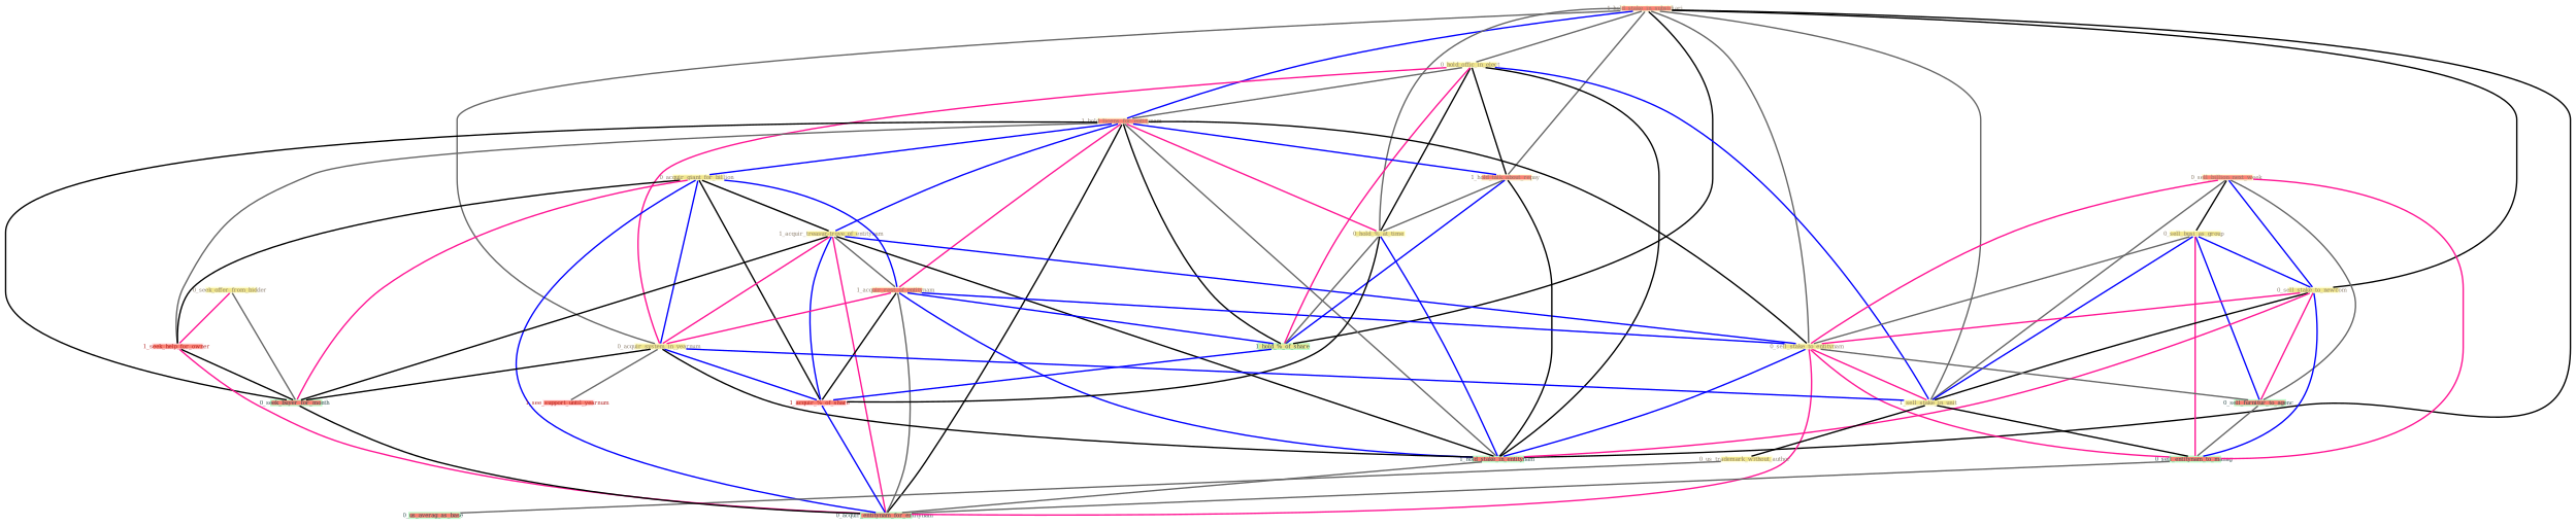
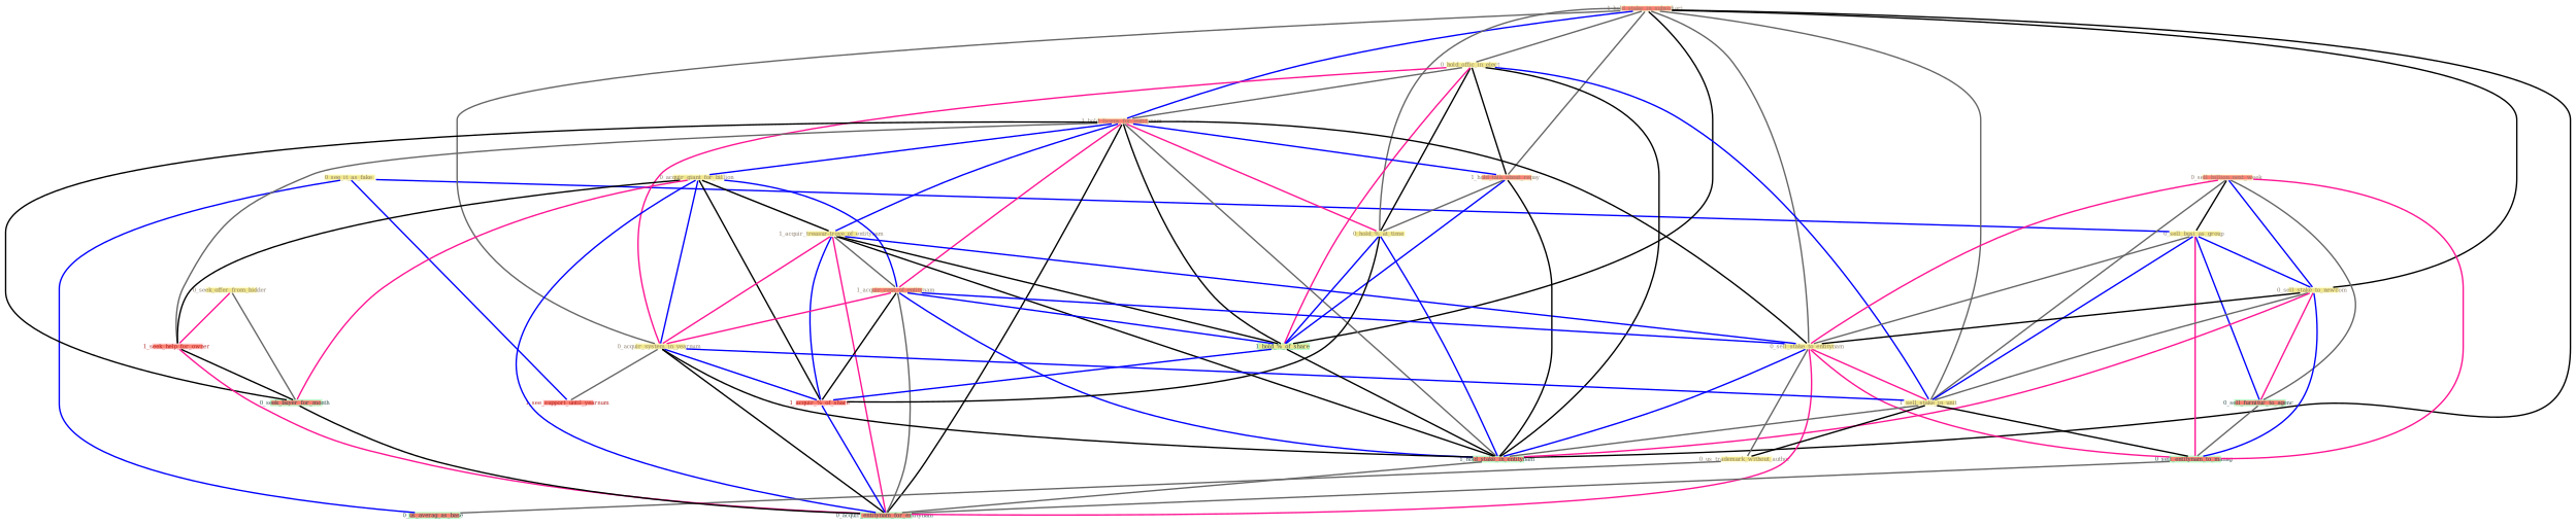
  graph {
    node [color="#ffffe0" fillcolor=salmon fixedsize=true fontcolor="#8b7d6b" fontsize=4 shape=polygon style=filled]
    edge [color=blue w=1]
+   "0_see_it_as_fake " [fillcolor=khaki height=.06 width=.5]
    "0_seek_offer_from_bidder " [fillcolor=khaki height=.06 width=.5]
    "1_hold_stake_in_subsidiari " [height=.06 width=.5]
    "0_hold_offic_in_elect " [fillcolor=khaki height=.06 width=.5]
    "0_sell_billion_next_week " [height=.06 width=.5]
    "1_hold_licens_for_entitynam " [height=.06 width=.5]
    "0_sell_busi_as_group " [fillcolor=khaki height=.06 width=.5]
    "0_sell_stake_to_newcom " [fillcolor=khaki height=.06 width=.5]
    "0_acquir_giant_for_billion " [fillcolor=khaki height=.06 width=.5]
    "1_acquir_treasur-trove_of_entitynam " [fillcolor=khaki height=.06 width=.5]
    "1_hold_talk_about_repay " [height=.06 width=.5]
    "1_acquir_rest_of_entitynam " [height=.06 width=.5]
    "0_sell_stake_to_entitynam " [fillcolor=khaki height=.06 width=.5]
    "0_us_trademark_without_author " [fillcolor=khaki height=.06 width=.5]
    "0_hold_%_at_time " [fillcolor=khaki height=.06 width=.5]
    "0_acquir_system_in_yearnum " [fillcolor=khaki height=.06 width=.5]
    "1_sell_stake_in_unit " [fillcolor=khaki height=.06 width=.5]
    "1_seek_help_for_owner " [color="#fff0f5" fontcolor="#b22222" height=.06 width=.5]
    "1_acquir_%_of_share " [color="#fff0f5" fontcolor="#b22222" height=.06 width=.5]
    "1_see_support_until_yearnum " [color="#fff0f5" fontcolor="#b22222" height=.06 width=.5]
    "0_us_averag_as_base " [color="#BDFCC9" fontcolor="#2f4f4f" height=.06 width=.5]
    "0_seek_buyer_for_month " [color="#BDFCC9" fontcolor="#2f4f4f" height=.06 width=.5]
    "1_hold_%_of_share " [color="#BDFCC9" fillcolor=khaki fontcolor="#2f4f4f" height=.06 width=.5]
    "1_hold_stake_in_entitynam " [color="#BDFCC9" fontcolor="#2f4f4f" height=.06 width=.5]
    "0_sell_furnitur_to_agenc " [color="#BDFCC9" fontcolor="#2f4f4f" height=.06 width=.5]
    "0_sell_entitynam_to_manag " [color="#BDFCC9" fontcolor="#2f4f4f" height=.06 width=.5]
    "0_acquir_entitynam_for_entitynam " [color="#BDFCC9" fontcolor="#2f4f4f" height=.06 width=.5]
    subgraph sub_1 {
+     "0_see_it_as_fake "
      "0_seek_offer_from_bidder "
      "1_hold_stake_in_subsidiari "
      "0_hold_offic_in_elect "
      "0_sell_billion_next_week "
      "1_hold_licens_for_entitynam "
      "0_sell_busi_as_group "
      "0_sell_stake_to_newcom "
      "0_acquir_giant_for_billion "
      "1_acquir_treasur-trove_of_entitynam "
      "1_hold_talk_about_repay "
      "1_acquir_rest_of_entitynam "
      "0_sell_stake_to_entitynam "
      "0_us_trademark_without_author "
      "0_hold_%_at_time "
      "0_acquir_system_in_yearnum "
      "1_sell_stake_in_unit "
    }
    subgraph sub_2 {
      "1_seek_help_for_owner "
      "1_acquir_%_of_share "
      "1_see_support_until_yearnum "
    }
+   "0_see_it_as_fake " -- "0_sell_busi_as_group "
+   "0_see_it_as_fake " -- "1_see_support_until_yearnum "
+   "0_see_it_as_fake " -- "0_us_averag_as_base "
    "0_seek_offer_from_bidder " -- "1_seek_help_for_owner " [color=deeppink]
    "0_seek_offer_from_bidder " -- "0_seek_buyer_for_month " [color=gray40]
    "1_hold_stake_in_subsidiari " -- "0_hold_offic_in_elect " [color=gray40 w=2]
    "1_hold_stake_in_subsidiari " -- "1_hold_licens_for_entitynam "
    "1_hold_stake_in_subsidiari " -- "0_sell_stake_to_newcom " [color=black]
    "1_hold_stake_in_subsidiari " -- "1_hold_talk_about_repay " [color=gray40]
    "1_hold_stake_in_subsidiari " -- "0_sell_stake_to_entitynam " [color=gray40]
    "1_hold_stake_in_subsidiari " -- "0_hold_%_at_time " [color=gray40]
    "1_hold_stake_in_subsidiari " -- "0_acquir_system_in_yearnum " [color=gray40]
    "1_hold_stake_in_subsidiari " -- "1_sell_stake_in_unit " [color=gray40 w=2]
    "1_hold_stake_in_subsidiari " -- "1_hold_%_of_share " [color=black]
    "1_hold_stake_in_subsidiari " -- "1_hold_stake_in_entitynam " [color=black w=3]
    "0_hold_offic_in_elect " -- "1_hold_licens_for_entitynam " [color=gray40]
    "0_hold_offic_in_elect " -- "1_hold_talk_about_repay " [color=black]
    "0_hold_offic_in_elect " -- "0_hold_%_at_time " [color=black]
    "0_hold_offic_in_elect " -- "0_acquir_system_in_yearnum " [color=deeppink]
    "0_hold_offic_in_elect " -- "1_sell_stake_in_unit "
    "0_hold_offic_in_elect " -- "1_hold_%_of_share " [color=deeppink]
    "0_hold_offic_in_elect " -- "1_hold_stake_in_entitynam " [color=black w=2]
    "0_sell_billion_next_week " -- "0_sell_busi_as_group " [color=black]
    "0_sell_billion_next_week " -- "0_sell_stake_to_newcom "
    "0_sell_billion_next_week " -- "0_sell_stake_to_entitynam " [color=deeppink]
    "0_sell_billion_next_week " -- "1_sell_stake_in_unit " [color=gray40]
    "0_sell_billion_next_week " -- "0_sell_furnitur_to_agenc " [color=gray40]
    "0_sell_billion_next_week " -- "0_sell_entitynam_to_manag " [color=deeppink]
    "1_hold_licens_for_entitynam " -- "0_acquir_giant_for_billion "
    "1_hold_licens_for_entitynam " -- "1_acquir_treasur-trove_of_entitynam "
    "1_hold_licens_for_entitynam " -- "1_hold_talk_about_repay "
    "1_hold_licens_for_entitynam " -- "1_acquir_rest_of_entitynam " [color=deeppink]
    "1_hold_licens_for_entitynam " -- "0_sell_stake_to_entitynam " [color=black]
    "1_hold_licens_for_entitynam " -- "0_hold_%_at_time " [color=deeppink]
    "1_hold_licens_for_entitynam " -- "1_seek_help_for_owner " [color=gray40]
    "1_hold_licens_for_entitynam " -- "0_seek_buyer_for_month " [color=black]
    "1_hold_licens_for_entitynam " -- "1_hold_%_of_share " [color=black]
    "1_hold_licens_for_entitynam " -- "1_hold_stake_in_entitynam " [color=gray40 w=2]
    "1_hold_licens_for_entitynam " -- "0_acquir_entitynam_for_entitynam " [color=black w=2]
    "0_sell_busi_as_group " -- "0_sell_stake_to_newcom "
    "0_sell_busi_as_group " -- "0_sell_stake_to_entitynam " [color=gray40]
    "0_sell_busi_as_group " -- "1_sell_stake_in_unit "
    "0_sell_busi_as_group " -- "0_sell_furnitur_to_agenc "
    "0_sell_busi_as_group " -- "0_sell_entitynam_to_manag " [color=deeppink]
-   "0_sell_stake_to_newcom " -- "0_sell_stake_to_entitynam " [color=deeppink w=3]
-   "0_sell_stake_to_newcom " -- "1_sell_stake_in_unit " [color=black w=2]
+   "0_sell_stake_to_newcom " -- "0_sell_stake_to_entitynam " [color=black w=3]
+   "0_sell_stake_to_newcom " -- "1_sell_stake_in_unit " [color=gray40 w=2]
    "0_sell_stake_to_newcom " -- "1_hold_stake_in_entitynam " [color=deeppink]
    "0_sell_stake_to_newcom " -- "0_sell_furnitur_to_agenc " [color=deeppink w=2]
    "0_sell_stake_to_newcom " -- "0_sell_entitynam_to_manag " [w=2]
    "0_acquir_giant_for_billion " -- "1_acquir_treasur-trove_of_entitynam " [color=black]
    "0_acquir_giant_for_billion " -- "1_acquir_rest_of_entitynam "
    "0_acquir_giant_for_billion " -- "0_acquir_system_in_yearnum "
    "0_acquir_giant_for_billion " -- "1_seek_help_for_owner " [color=black]
    "0_acquir_giant_for_billion " -- "1_acquir_%_of_share " [color=black]
    "0_acquir_giant_for_billion " -- "0_seek_buyer_for_month " [color=deeppink]
    "0_acquir_giant_for_billion " -- "0_acquir_entitynam_for_entitynam " [w=2]
    "1_acquir_treasur-trove_of_entitynam " -- "1_acquir_rest_of_entitynam " [color=gray40 w=3]
    "1_acquir_treasur-trove_of_entitynam " -- "0_sell_stake_to_entitynam "
    "1_acquir_treasur-trove_of_entitynam " -- "0_acquir_system_in_yearnum " [color=deeppink]
    "1_acquir_treasur-trove_of_entitynam " -- "1_acquir_%_of_share " [w=2]
-   "1_acquir_treasur-trove_of_entitynam " -- "0_seek_buyer_for_month " [color=black]
+   "1_acquir_treasur-trove_of_entitynam " -- "1_hold_%_of_share " [color=black]
    "1_acquir_treasur-trove_of_entitynam " -- "1_hold_stake_in_entitynam " [color=black]
    "1_acquir_treasur-trove_of_entitynam " -- "0_acquir_entitynam_for_entitynam " [color=deeppink w=2]
    "1_hold_talk_about_repay " -- "0_hold_%_at_time " [color=gray40]
    "1_hold_talk_about_repay " -- "1_hold_%_of_share "
    "1_hold_talk_about_repay " -- "1_hold_stake_in_entitynam " [color=black]
    "1_acquir_rest_of_entitynam " -- "0_sell_stake_to_entitynam "
    "1_acquir_rest_of_entitynam " -- "0_acquir_system_in_yearnum " [color=deeppink]
    "1_acquir_rest_of_entitynam " -- "1_acquir_%_of_share " [color=black w=2]
    "1_acquir_rest_of_entitynam " -- "1_hold_%_of_share "
    "1_acquir_rest_of_entitynam " -- "1_hold_stake_in_entitynam "
    "1_acquir_rest_of_entitynam " -- "0_acquir_entitynam_for_entitynam " [color=gray40 w=2]
    "0_sell_stake_to_entitynam " -- "1_sell_stake_in_unit " [color=deeppink w=2]
    "0_sell_stake_to_entitynam " -- "1_hold_stake_in_entitynam " [w=2]
-   "0_sell_stake_to_entitynam " -- "0_sell_furnitur_to_agenc " [color=gray40 w=2]
+   "0_sell_stake_to_entitynam " -- "0_us_trademark_without_author " [color=gray40 w=2]
    "0_sell_stake_to_entitynam " -- "0_sell_entitynam_to_manag " [color=deeppink w=2]
    "0_sell_stake_to_entitynam " -- "0_acquir_entitynam_for_entitynam " [color=deeppink]
    "0_us_trademark_without_author " -- "0_us_averag_as_base " [color=gray40]
    "0_hold_%_at_time " -- "1_acquir_%_of_share " [color=black]
-   "0_hold_%_at_time " -- "1_hold_%_of_share " [color=gray40 w=2]
+   "0_hold_%_at_time " -- "1_hold_%_of_share " [w=2]
    "0_hold_%_at_time " -- "1_hold_stake_in_entitynam "
    "0_acquir_system_in_yearnum " -- "1_sell_stake_in_unit "
    "0_acquir_system_in_yearnum " -- "1_acquir_%_of_share "
    "0_acquir_system_in_yearnum " -- "1_see_support_until_yearnum " [color=gray40]
    "0_acquir_system_in_yearnum " -- "1_hold_stake_in_entitynam " [color=black]
-   "0_acquir_system_in_yearnum " -- "0_seek_buyer_for_month " [color=black]
+   "0_acquir_system_in_yearnum " -- "0_acquir_entitynam_for_entitynam " [color=black]
    "1_sell_stake_in_unit " -- "0_us_trademark_without_author " [color=black]
+   "1_sell_stake_in_unit " -- "1_hold_stake_in_entitynam " [color=gray40 w=2]
    "1_sell_stake_in_unit " -- "0_sell_entitynam_to_manag " [color=black]
    "1_seek_help_for_owner " -- "0_seek_buyer_for_month " [color=black w=2]
    "1_seek_help_for_owner " -- "0_acquir_entitynam_for_entitynam " [color=deeppink]
    "1_acquir_%_of_share " -- "0_acquir_entitynam_for_entitynam "
    "0_seek_buyer_for_month " -- "0_acquir_entitynam_for_entitynam " [color=black]
    "1_hold_%_of_share " -- "1_acquir_%_of_share " [w=3]
+   "1_hold_%_of_share " -- "1_hold_stake_in_entitynam " [color=black]
    "1_hold_stake_in_entitynam " -- "0_acquir_entitynam_for_entitynam " [color=gray40]
    "0_sell_furnitur_to_agenc " -- "0_sell_entitynam_to_manag " [color=gray40 w=2]
    "0_sell_entitynam_to_manag " -- "0_acquir_entitynam_for_entitynam " [color=gray40]
  }
